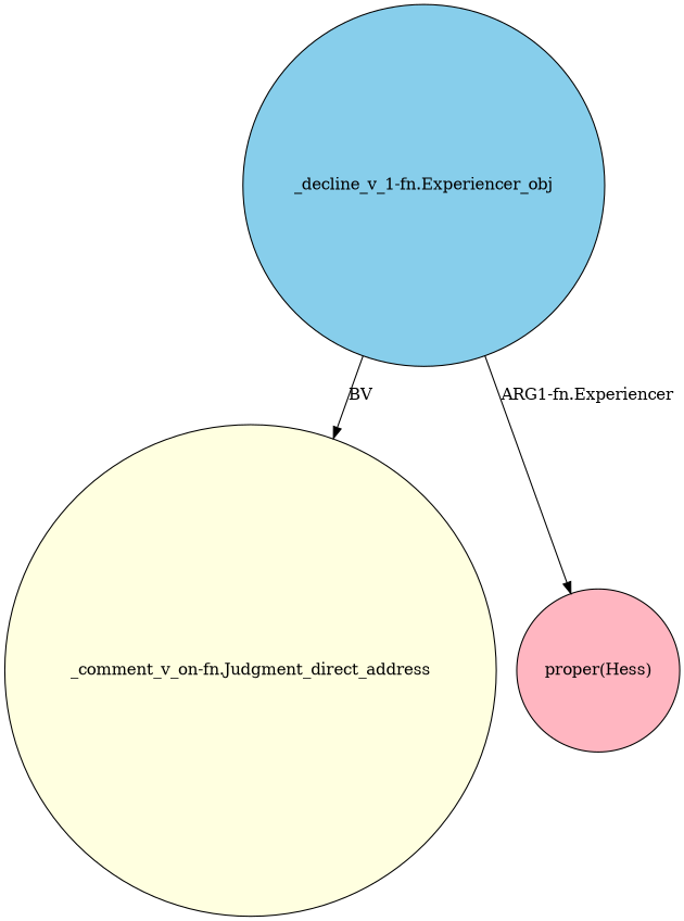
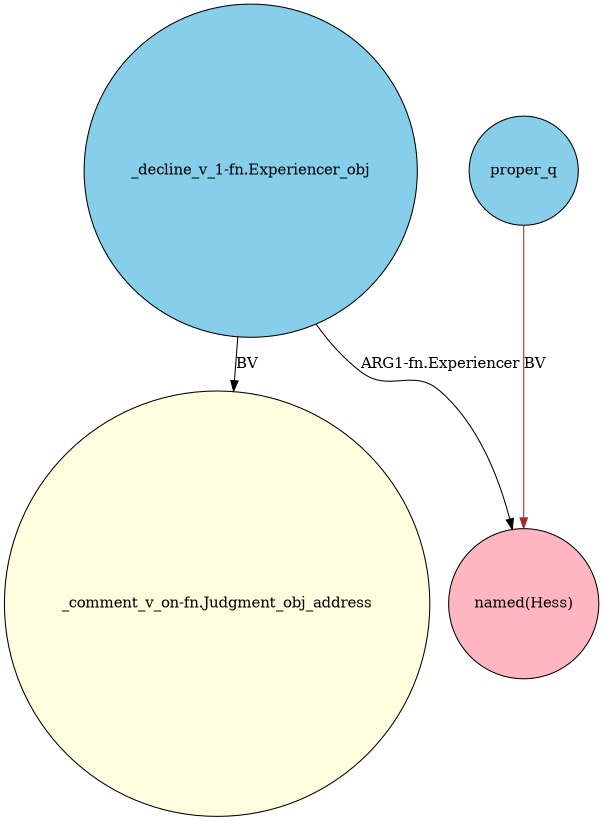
  digraph {
    node [fillcolor=skyblue shape=circle style=filled]
    edge [color=black]
-   "_comment_v_on-fn.Judgment_direct_address" [fillcolor=lightyellow]
-   "named(Hess)" [fillcolor=lightpink label="proper(Hess)"]
+   "_comment_v_on-fn.Judgment_direct_address" [fillcolor=lightyellow label="_comment_v_on-fn.Judgment_obj_address"]
+   "named(Hess)" [fillcolor=lightpink]
    "_decline_v_1-fn.Experiencer_obj"
+   proper_q
    "_decline_v_1-fn.Experiencer_obj" -> "_comment_v_on-fn.Judgment_direct_address" [label=BV]
    "_decline_v_1-fn.Experiencer_obj" -> "named(Hess)" [label="ARG1-fn.Experiencer"]
+   proper_q -> "named(Hess)" [color=brown label=BV]
  }
